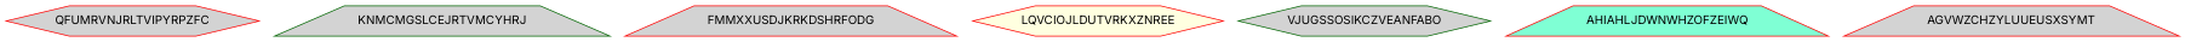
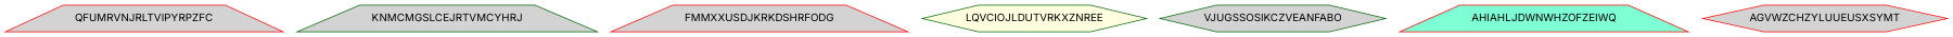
  digraph {
    fontname=Inter
    node [Processor=1 Start=0 style=filled fillcolor=lightgrey color=red shape=hexagon fontname=Inter]
-   QFUMRVNJRLTVIPYRPZFC [Weight=14]
+   QFUMRVNJRLTVIPYRPZFC [Weight=14 shape=trapezium]
    KNMCMGSLCEJRTVMCYHRJ [Processor=2 Weight=18 color=darkgreen shape=trapezium]
    FMMXXUSDJKRKDSHRFODG [Processor=3 Weight=19 shape=trapezium]
-   LQVCIOJLDUTVRKXZNREE [Start=14 Weight=11 fillcolor=lightyellow]
+   LQVCIOJLDUTVRKXZNREE [Start=14 Weight=11 fillcolor=lightyellow color=darkgreen]
    VJUGSSOSIKCZVEANFABO [Processor=4 Weight=10 color=darkgreen]
    AHIAHLJDWNWHZOFZEIWQ [Processor=4 Start=10 Weight=16 fillcolor=aquamarine shape=trapezium]
-   AGVWZCHZYLUUEUSXSYMT [Processor=5 Weight=17 shape=trapezium]
+   AGVWZCHZYLUUEUSXSYMT [Processor=5 Weight=17]
  }
